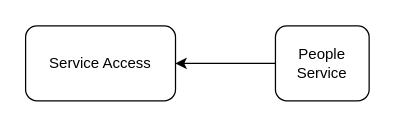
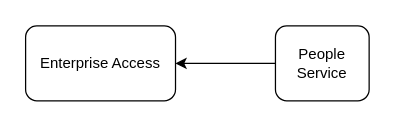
  <mxCell id="0" />
  <mxCell id="1" parent="0" />
  <mxCell id="2" style="edgeStyle=orthogonalEdgeStyle;rounded=0;orthogonalLoop=1;jettySize=auto;html=1;exitX=0;exitY=0.5;exitDx=0;exitDy=0;entryX=1;entryY=0.5;entryDx=0;entryDy=0;" parent="1" source="3" target="4" edge="1"><mxGeometry relative="1" as="geometry" /></mxCell>
  <mxCell id="3" value="People Service" style="whiteSpace=wrap;html=1;rounded=1;" parent="1" vertex="1"><mxGeometry x="220" y="20" width="75" height="60" as="geometry" /></mxCell>
- <mxCell id="4" value="Service Access" style="whiteSpace=wrap;html=1;rounded=1;" parent="1" vertex="1"><mxGeometry x="20" y="20" width="120" height="60" as="geometry" /></mxCell>
+ <mxCell id="4" value="Enterprise Access" style="whiteSpace=wrap;html=1;rounded=1;" parent="1" vertex="1"><mxGeometry x="20" y="20" width="120" height="60" as="geometry" /></mxCell>
